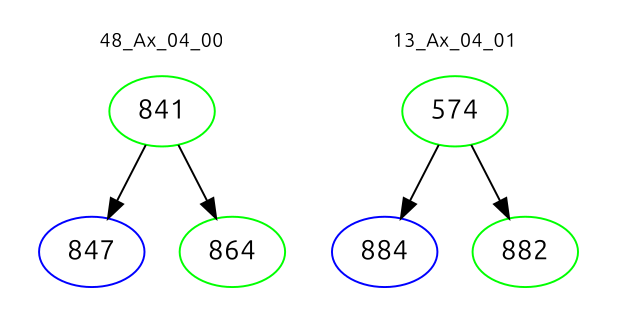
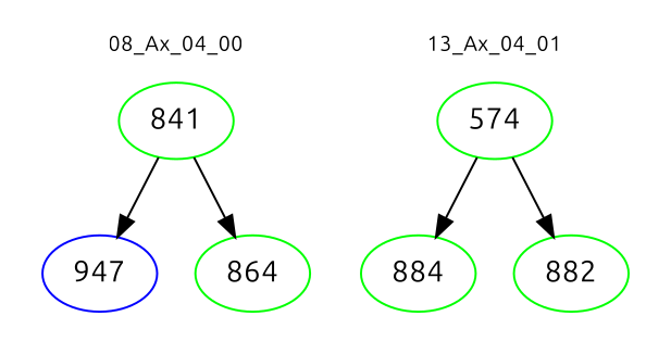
  digraph {
    fontname=Ubuntu
    node [color=green fontname=Ubuntu]
    edge [color=black fontname=Ubuntu]
    n1 [label=841]
-   n2 [color=blue label=847]
+   n2 [color=blue label=947]
    n3 [label=864]
    n4 [label=574]
-   n5 [color=blue label=884]
+   n5 [label=884]
    n6 [label=882]
    subgraph cluster_1 {
      color=white
      fontsize=10
-     label="48_Ax_04_00"
+     label="08_Ax_04_00"
      n1
      n2
      n3
    }
    subgraph cluster_2 {
      color=white
      fontsize=10
      label="13_Ax_04_01"
      n4
      n5
      n6
    }
    n1 -> n2
    n1 -> n3
    n4 -> n5
    n4 -> n6
  }
